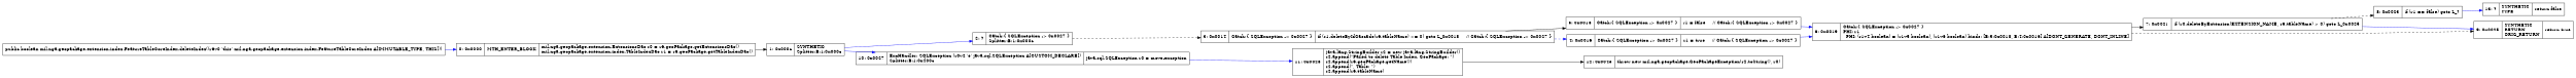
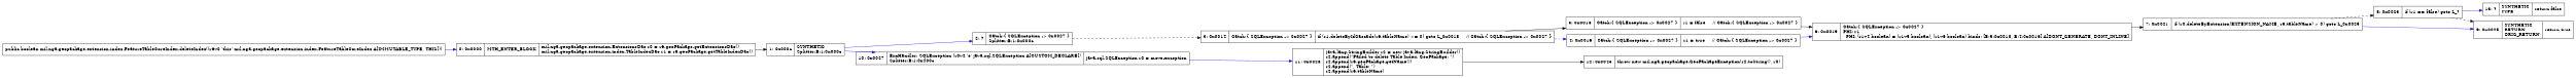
  digraph {
    rankdir=LR
    node [shape=record]
    edge [color=blue]
    n1 [label="{0\:\ 0x0000|MTH_ENTER_BLOCK\l|mil.nga.geopackage.extension.ExtensionsDao r0 = r6.geoPackage.getExtensionsDao()\lmil.nga.geopackage.extension.index.TableIndexDao r1 = r6.geoPackage.getTableIndexDao()\l}"]
    n2 [label="{1\:\ 0x000c|SYNTHETIC\lSplitter:B:1:0x000c\l}"]
    n3 [label="{2\:\ ?|Catch:\{ SQLException \-\> 0x0027 \}\lSplitter:B:1:0x000c\l}"]
    n4 [label="{10\:\ 0x0027|ExcHandler: SQLException (r0v2 'e' java.sql.SQLException A[CUSTOM_DECLARE])\lSplitter:B:1:0x400c\l|java.sql.SQLException r0 = move\-exception\l}"]
    n5 [label="{3\:\ 0x0014|Catch:\{ SQLException \-\> 0x0027 \}\l|if (r1.deleteByIdCascade(r6.tableName) \<= 0) goto L_0x0018     \/\/ Catch:\{ SQLException \-\> 0x0027 \}\l}"]
    n6 [label="{11\:\ 0x0028|java.lang.StringBuilder r2 = new java.lang.StringBuilder()\lr2.append(\"Failed to delete Table Index. GeoPackage: \")\lr2.append(r6.geoPackage.getName())\lr2.append(\", Table: \")\lr2.append(r6.tableName)\l}"]
    n7 [label="{4\:\ 0x0016|Catch:\{ SQLException \-\> 0x0027 \}\l|r1 = true     \/\/ Catch:\{ SQLException \-\> 0x0027 \}\l}"]
    n8 [label="{5\:\ 0x0018|Catch:\{ SQLException \-\> 0x0027 \}\l|r1 = false     \/\/ Catch:\{ SQLException \-\> 0x0027 \}\l}"]
    n9 [label="{6\:\ 0x0019|Catch:\{ SQLException \-\> 0x0027 \}\lPHI: r1 \l  PHI: (r1v4 boolean) = (r1v5 boolean), (r1v6 boolean) binds: [B:5:0x0018, B:4:0x0016] A[DONT_GENERATE, DONT_INLINE]\l}"]
    n10 [label="{7\:\ 0x0021|if (r0.deleteByExtension(EXTENSION_NAME, r6.tableName) \> 0) goto L_0x0025\l}"]
    n11 [label="{8\:\ 0x0023|if (r1 == false) goto L_?\l}"]
    n12 [label="{9\:\ 0x0025|SYNTHETIC\lRETURN\lORIG_RETURN\l|return true\l}"]
    n13 [label="{13\:\ ?|SYNTHETIC\lTYPE\l|return false\l}"]
    n14 [label="{12\:\ 0x004e|throw new mil.nga.geopackage.GeoPackageException(r2.toString(), r0)\l}"]
    n15 [label="{public boolean mil.nga.geopackage.extension.index.FeatureTableCoreIndex.deleteIndex((r6v0 'this' mil.nga.geopackage.extension.index.FeatureTableCoreIndex A[IMMUTABLE_TYPE, THIS])) }"]
    n1 -> n2 [color=black]
    n2 -> n3
    n2 -> n4
    n3 -> n5 [color=black style=dashed]
    n4 -> n6
    n5 -> n7 [style=dashed]
    n5 -> n8 [color=black]
    n6 -> n14 [color=black]
    n7 -> n9
-   n8 -> n9
+   n8 -> n9 [color=black]
    n9 -> n10 [color=black]
    n10 -> n11 [color=black style=dashed]
    n10 -> n12
-   n9 -> n12 [color=black style=dashed]
+   n11 -> n12 [color=black style=dashed]
    n11 -> n13
    n15 -> n1
  }
